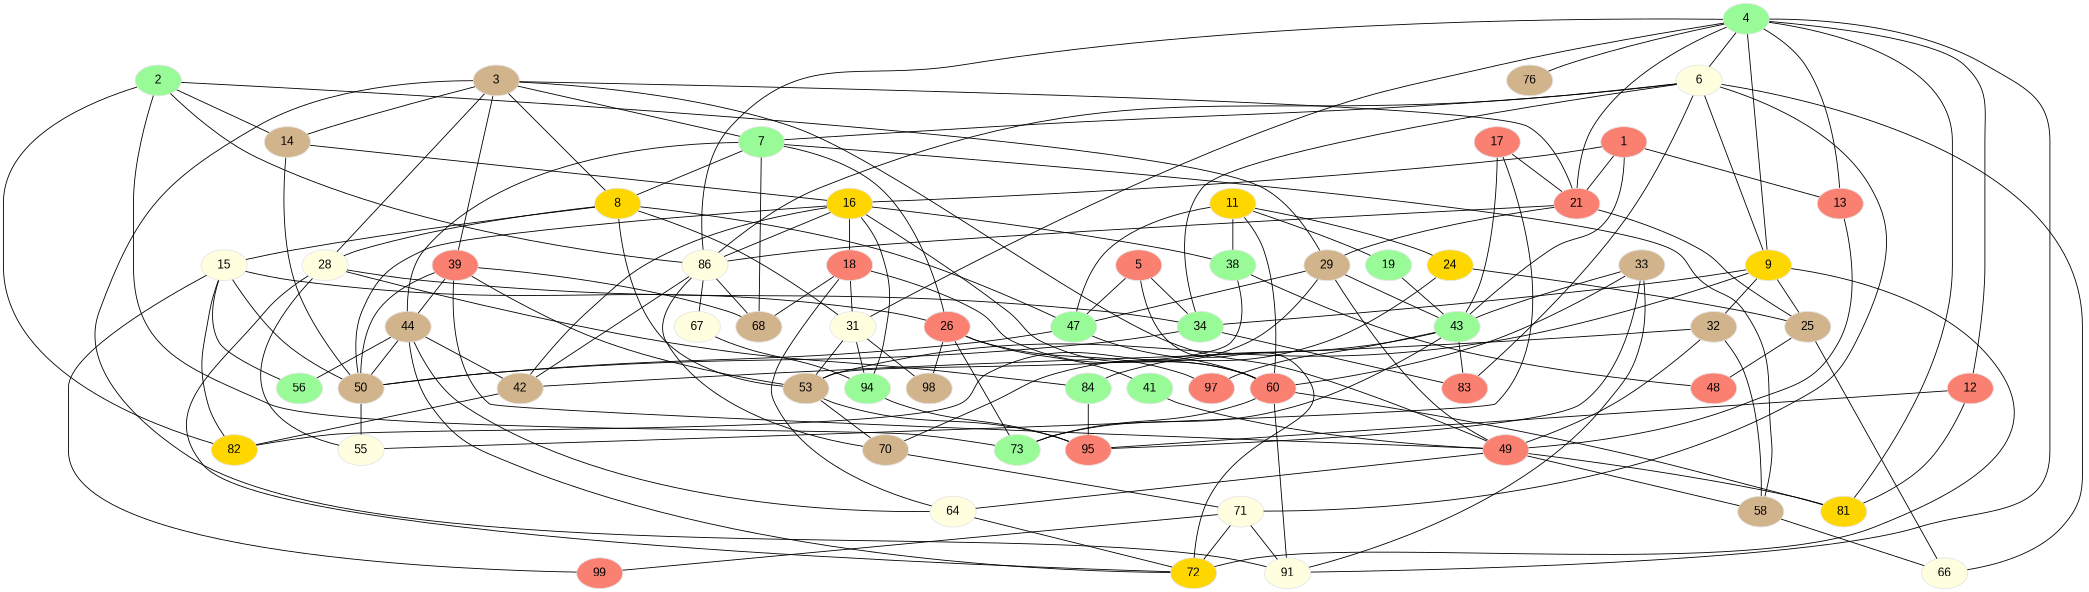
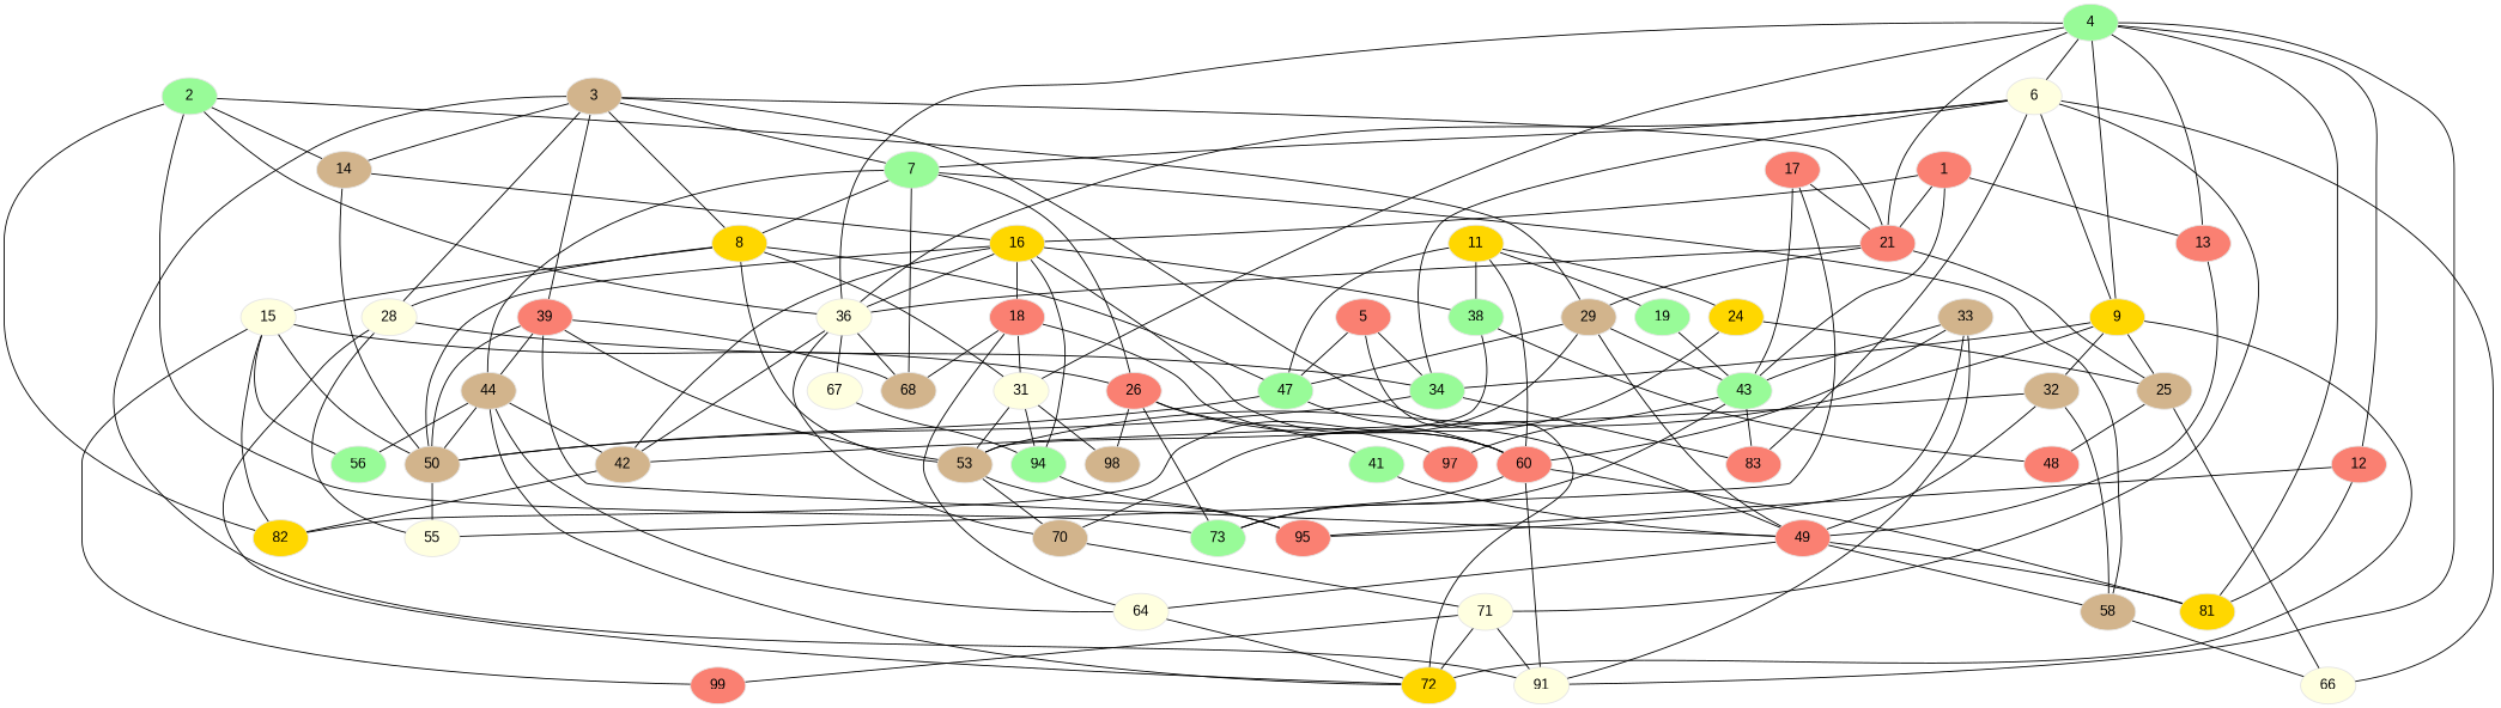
  graph {
    fontname="Liberation Sans"
    node [color=gray90 fillcolor=salmon fontname="Liberation Sans" style=filled]
    edge [fontname="Liberation Sans"]
    1 [super="+10"]
    13
    16 [fillcolor=gold super="+62"]
    21 [super="+22"]
    43 [fillcolor=palegreen super="+61"]
    49 [super="+52"]
-   36 [fillcolor=lightyellow super="+79" label=86]
+   36 [fillcolor=lightyellow super="+79"]
    38 [fillcolor=palegreen]
    60 [super="+87"]
    50 [fillcolor=tan super="+89"]
    18 [super="+35"]
    42 [fillcolor=tan super="+45"]
    94 [fillcolor=palegreen]
    29 [fillcolor=tan super="+30"]
    25 [fillcolor=tan super="+80"]
    73 [fillcolor=palegreen]
    83
    97
-   84 [fillcolor=palegreen]
    2 [fillcolor=palegreen super="+75"]
    14 [fillcolor=tan]
    82 [fillcolor=gold]
    47 [fillcolor=palegreen super="+54"]
    68 [fillcolor=tan]
    70 [fillcolor=tan]
    n26 [fillcolor=lightyellow label=67]
    3 [fillcolor=tan super="+20"]
    7 [fillcolor=palegreen super="+92"]
    8 [fillcolor=gold super="+59"]
    28 [fillcolor=lightyellow super="+51"]
    39 [super="+46"]
    91 [fillcolor=lightyellow]
    26 [super="+63"]
    44 [fillcolor=tan super="+85"]
    58 [fillcolor=tan super="+90"]
    31 [fillcolor=lightyellow super="+40"]
    15 [fillcolor=lightyellow super="+69"]
    53 [fillcolor=tan super="+67"]
    72 [fillcolor=gold super="+77"]
    34 [fillcolor=palegreen]
    55 [fillcolor=lightyellow]
    81 [fillcolor=gold super="+96"]
    64 [fillcolor=lightyellow super="+78"]
    4 [fillcolor=palegreen super="+86"]
    6 [fillcolor=lightyellow super="+27"]
    9 [fillcolor=gold super="+100"]
    12 [super="+65"]
-   76 [fillcolor=tan]
    66 [fillcolor=lightyellow super="+88"]
    71 [fillcolor=lightyellow super="+74"]
    32 [fillcolor=tan]
    95
    n53 [fillcolor=tan label=98]
    5
    99
    41 [fillcolor=palegreen]
    56 [fillcolor=palegreen]
    48
    11 [fillcolor=gold super="+23"]
    19 [fillcolor=palegreen]
    24 [fillcolor=gold super="+98"]
    17
    33 [fillcolor=tan]
    1 -- 13
    1 -- 16
    1 -- 21
    1 -- 43
    13 -- 49
    16 -- 36
    16 -- 38
    16 -- 60
    16 -- 50
    16 -- 18
    16 -- 42
    16 -- 94
    21 -- 36
    21 -- 29
    21 -- 25 [weight=2]
    43 -- 73
    43 -- 83
    43 -- 97
-   43 -- 84
    49 -- 58 [weight=2]
    49 -- 81
    49 -- 64
    36 -- 42
    36 -- 68
    36 -- 70
    36 -- n26
    38 -- 53
    38 -- 48
    60 -- 73
    60 -- 91
    60 -- 81
    50 -- 55
    18 -- 60
    18 -- 68
    18 -- 31
    18 -- 64
    42 -- 82
    94 -- 95
    29 -- 43
    29 -- 49
    29 -- 82
    29 -- 47
    25 -- 66
    25 -- 48
-   84 -- 95
    2 -- 36
    2 -- 29
    2 -- 73
    2 -- 14
    2 -- 82 [weight=2]
    14 -- 16
    14 -- 50
    47 -- 60
    47 -- 50
    70 -- 71
    n26 -- 94
    3 -- 21
    3 -- 49
    3 -- 14
    3 -- 7
    3 -- 8
    3 -- 28
    3 -- 39
    3 -- 91
    7 -- 68
    7 -- 8
    7 -- 26
    7 -- 44 [weight=2]
    7 -- 58
    8 -- 47
    8 -- 28
    8 -- 31
    8 -- 15
    8 -- 53
-   28 -- 84
    28 -- 72
    28 -- 34
    28 -- 55
    39 -- 49
    39 -- 50
    39 -- 68
    39 -- 44
    39 -- 53
    26 -- 73
    26 -- 97
    26 -- n53
    26 -- 41
    44 -- 50
    44 -- 42
    44 -- 72
    44 -- 64
    44 -- 56
    58 -- 66
    31 -- 94
    31 -- 53
    31 -- n53
    15 -- 50
    15 -- 82
    15 -- 26
    15 -- 99
    15 -- 56
    53 -- 70
    53 -- 95
    34 -- 50
    34 -- 83
    64 -- 72
    4 -- 13
    4 -- 21
    4 -- 36
    4 -- 91
    4 -- 31
    4 -- 81
    4 -- 6
    4 -- 9
    4 -- 12
-   4 -- 76
    6 -- 36
    6 -- 83
    6 -- 7
    6 -- 34
    6 -- 9
    6 -- 66
    6 -- 71
    9 -- 25
    9 -- 53
    9 -- 72
    9 -- 34
    9 -- 32
    12 -- 81
    12 -- 95
    71 -- 91
    71 -- 72 [weight=2]
    71 -- 99
    32 -- 49
    32 -- 42
    32 -- 58
    5 -- 47
    5 -- 72
    5 -- 34
    41 -- 49
    11 -- 38
    11 -- 60
    11 -- 47
    11 -- 19
    11 -- 24
    19 -- 43
    24 -- 25
    24 -- 70
    17 -- 21
    17 -- 43
    17 -- 55
    33 -- 43
    33 -- 60
    33 -- 91
    33 -- 95
  }
